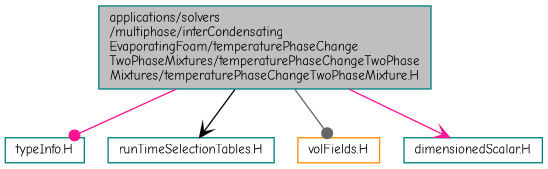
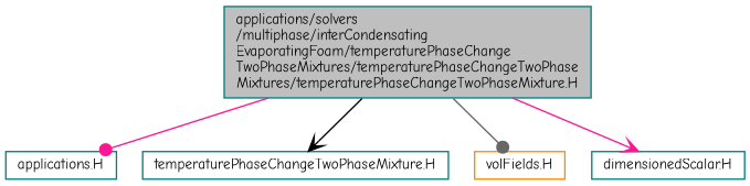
  digraph {
    fontname="Comic Neue"
    node [color=teal fontname="Comic Neue" fontsize=10 shape=record]
    edge [arrowhead=dot color=deeppink fontname="Comic Neue" fontsize=10 labelfontname=Helvetica labelfontsize=10 style=solid]
    n1 [fillcolor=grey75 fontcolor=black height=0.2 label="applications/solvers\l/multiphase/interCondensating\lEvaporatingFoam/temperaturePhaseChange\lTwoPhaseMixtures/temperaturePhaseChangeTwoPhase\lMixtures/temperaturePhaseChangeTwoPhaseMixture.H" style=filled width=0.4]
-   n2 [height=0.2 label="typeInfo.H" width=0.4]
-   n3 [height=0.2 label="runTimeSelectionTables.H" width=0.4]
+   n2 [height=0.2 label="applications.H" width=0.4]
+   n3 [height=0.2 label="temperaturePhaseChangeTwoPhaseMixture.H" width=0.4]
    n4 [color=darkorange height=0.2 label="volFields.H" width=0.4]
    n5 [height=0.2 label="dimensionedScalar.H" width=0.4]
    n1 -> n2
    n1 -> n3 [arrowhead=vee color=black]
    n1 -> n4 [color=gray40]
    n1 -> n5 [arrowhead=vee]
  }
